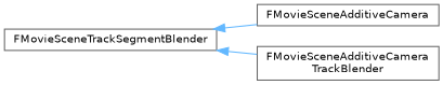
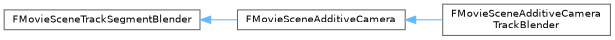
  digraph {
    rankdir=LR
    node [color=grey40 fillcolor=white fontname=Helvetica fontsize=10 shape=box style=filled]
    edge [color=steelblue1 dir=back fontname=Helvetica fontsize=10 labelfontname=Helvetica labelfontsize=10 style=solid]
    n1 [height=0.2 label=FMovieSceneTrackSegmentBlender width=0.4]
    n2 [height=0.2 label=FMovieSceneAdditiveCamera width=0.4]
    n3 [height=0.2 label="FMovieSceneAdditiveCamera\lTrackBlender" width=0.4]
    n1 -> n2
-   n1 -> n3
+   n2 -> n3
  }
